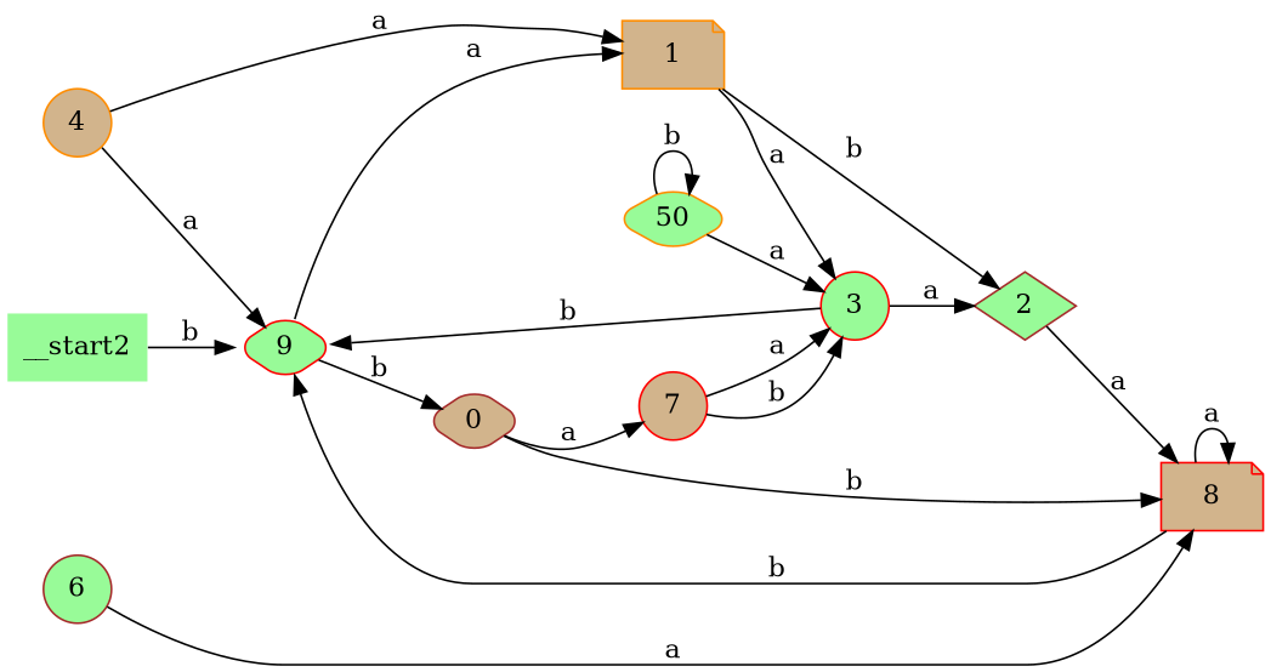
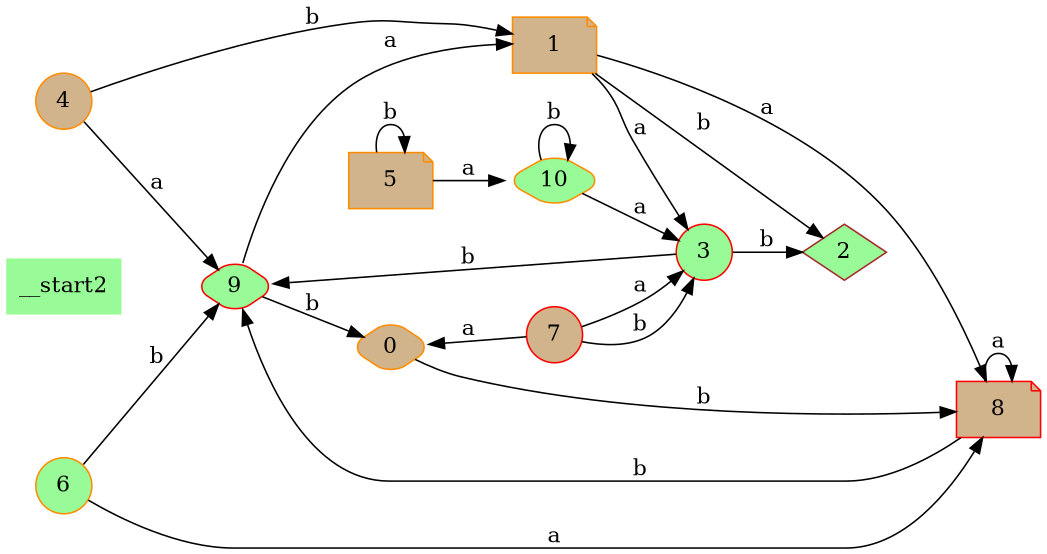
  digraph {
    rankdir=LR
    node [color=darkorange fillcolor=palegreen shape=diamond style="rounded,filled"]
    n1 [label=__start2 shape=none style=filled]
-   n2 [color=brown fillcolor=tan label=0]
+   n2 [fillcolor=tan label=0]
    n3 [color=red fillcolor=tan label=7 shape=circle style=filled]
    n4 [color=red fillcolor=tan label=8 shape=note style=filled]
    n5 [color=red label=3 shape=circle style=filled]
    n6 [color=red label=9]
    n7 [fillcolor=tan label=1 shape=note]
    n8 [color=brown label=2 style=filled]
    n9 [fillcolor=tan label=4 shape=circle]
-   n11 [label=50]
-   n12 [color=brown label=6 shape=circle]
-   n2 -> n3 [label=a]
+   n10 [fillcolor=tan label=5 shape=note]
+   n11 [label=10]
+   n12 [label=6 shape=circle]
+   n3 -> n2 [label=a]
    n2 -> n4 [label=b]
    n3 -> n5 [label=a]
    n3 -> n5 [label=b]
    n4 -> n4 [label=a]
    n4 -> n6 [label=b]
    n5 -> n6 [label=b]
-   n5 -> n8 [label=a]
+   n5 -> n8 [label=b]
    n6 -> n2 [label=b]
    n6 -> n7 [label=a]
    n7 -> n5 [label=a]
    n7 -> n8 [label=b]
-   n8 -> n4 [label=a]
+   n7 -> n4 [label=a]
    n9 -> n6 [label=a]
-   n9 -> n7 [label=a]
+   n9 -> n7 [label=b]
+   n10 -> n10 [label=b]
+   n10 -> n11 [label=a]
    n11 -> n5 [label=a]
    n11 -> n11 [label=b]
    n12 -> n4 [label=a]
-   n1 -> n6 [label=b]
+   n12 -> n6 [label=b]
  }
